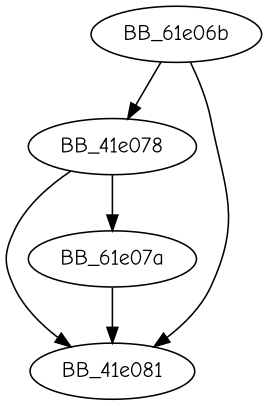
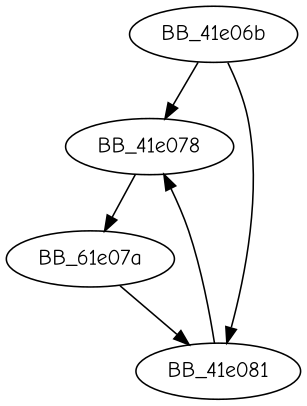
  digraph {
    fontname="Comic Neue"
    node [fontname="Comic Neue"]
    edge [fontname="Comic Neue"]
    n1 [label=BB_41e078]
-   BB_41e06b [label=BB_61e06b]
+   BB_41e06b
    BB_41e081
    n4 [label=BB_61e07a]
-   n1 -> BB_41e081
+   BB_41e081 -> n1
    n1 -> n4
    BB_41e06b -> n1
    BB_41e06b -> BB_41e081
    n4 -> BB_41e081
  }
